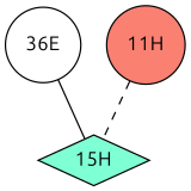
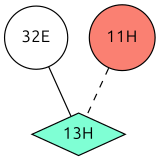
  graph {
    fontname=Ubuntu
    node [fontname=Ubuntu shape=circle style="radial,filled"]
    edge [fontname=Ubuntu penwidth=1]
-   "32E" [fillcolor=white label="36E"]
-   "15H" [fillcolor=aquamarine shape=diamond]
+   "32E" [fillcolor=white]
+   "15H" [fillcolor=aquamarine shape=diamond label="13H"]
    "11H" [fillcolor=salmon]
    "32E" -- "15H" [style=bold]
    "11H" -- "15H" [style=dashed]
  }
